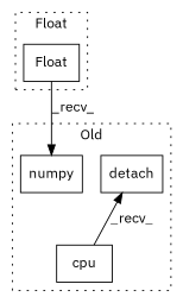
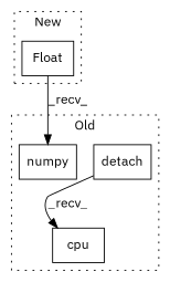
  digraph {
    fontname="IBM Plex Sans"
    node [a=32 fontname="IBM Plex Sans" shape=box]
    edge [fontname="IBM Plex Sans"]
    n1 [l=8 label=detach s=7751]
    n2 [l=7 label=numpy s=7766]
    n3 [l=5 label=cpu s=7760]
    n4 [l="6,1" label=Float s="7711,7724"]
    subgraph cluster_1 {
      label=Old
      style=dotted
      n1
      n2
      n3
    }
    subgraph cluster_2 {
-     label=Float
+     label=New
      style=dotted
      n4
    }
-   n3 -> n1 [label=_recv_]
+   n1 -> n3 [label=_recv_]
    n4 -> n2 [label=_recv_]
  }
